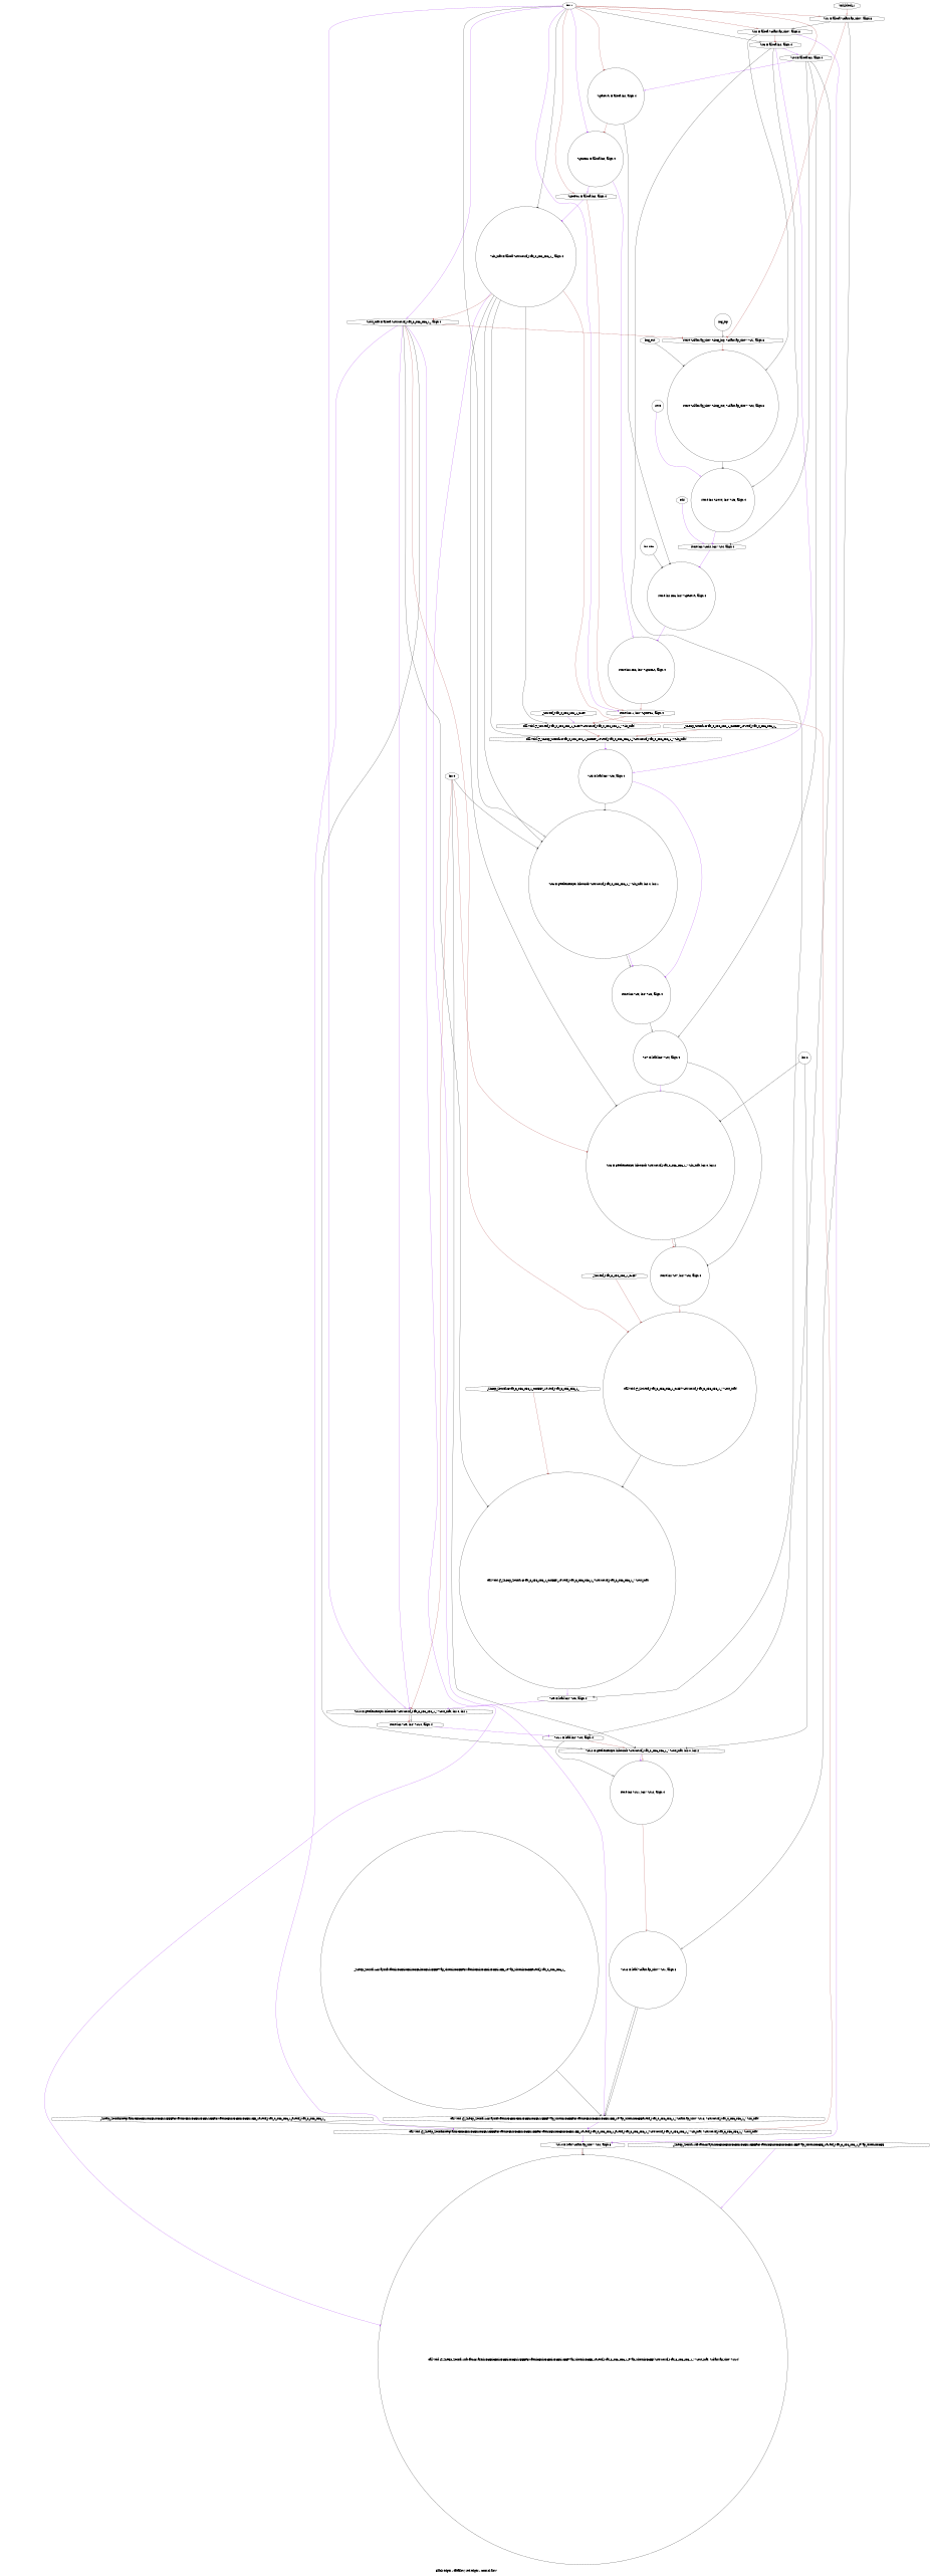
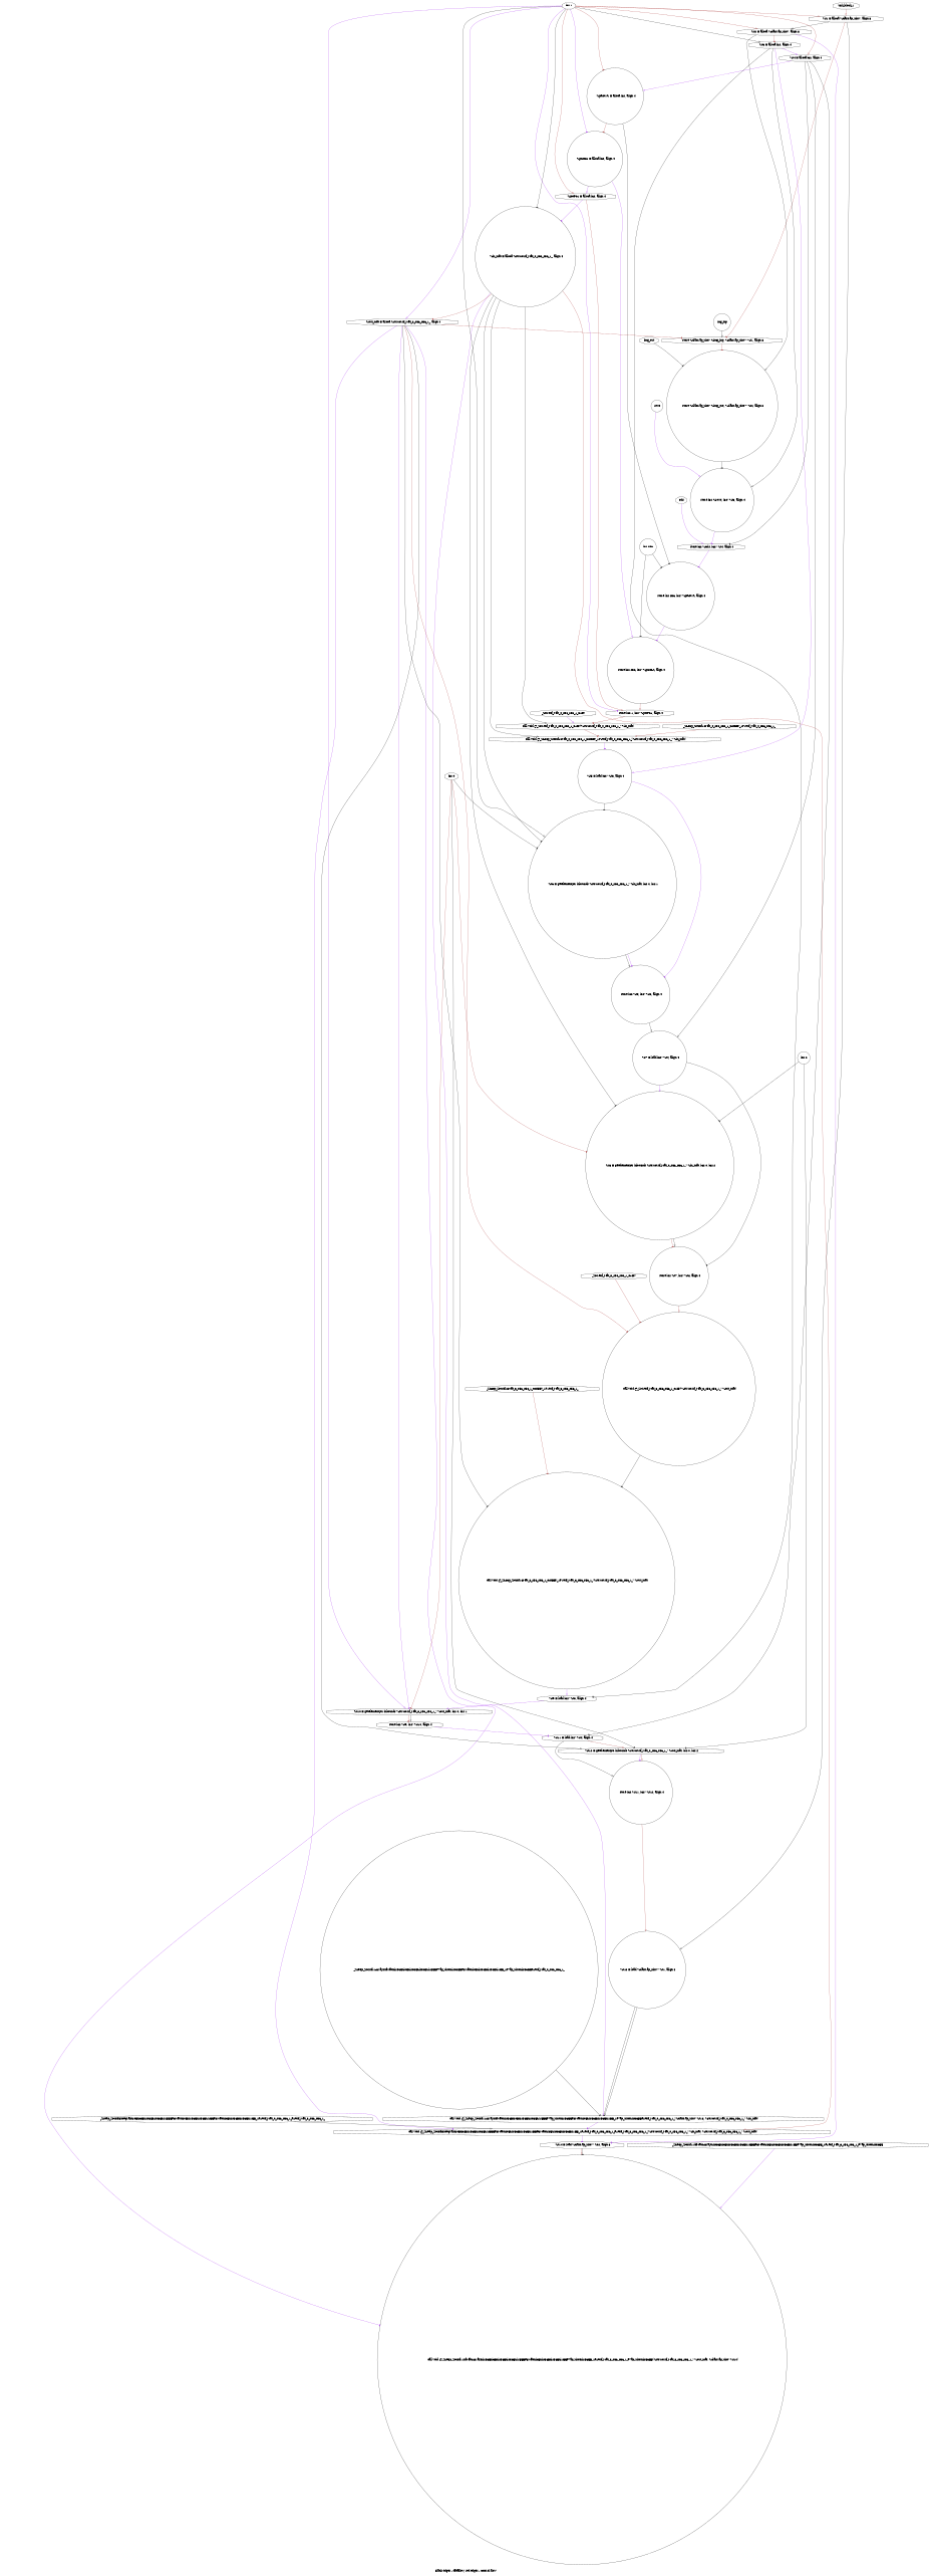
  digraph {
    compound=true
    label="Black edges - dataflow, red edges - control flow"
    node [shape=octagon]
    edge [arrowhead=tee color=black]
    n1 [label="  %t1 = alloca %class.ap_uint*, align 8"]
    n2 [label="  %t2 = alloca %class.ap_uint*, align 8"]
    n3 [label="  store %class.ap_uint* %img_inp, %class.ap_uint** %t1, align 8"]
    n4 [label="  %t13 = load %class.ap_uint** %t1, align 8" shape=circle]
    n5 [label="  %t3 = alloca i32, align 4"]
    n6 [label="  store %class.ap_uint* %img_out, %class.ap_uint** %t2, align 8" shape=circle]
    n7 [label="  %t14 = load %class.ap_uint** %t2, align 8"]
    n8 [label="  call void @_ZL95p_ZN2xf11Array2xfMatILi256ELi0ELi256ELi256ELi1EEEP7ap_uintILi256EER3MatILi0ELi256ELi256ELi1EE_1P7ap_uintILi256EER19xf_Mat_0_256_256_1_(%class.ap_uint* %t13, %struct.xf_Mat_0_256_256_1_* %in_mat)"]
    n9 [label="  %t4 = alloca i32, align 4"]
    n10 [label="  store i32 %rows, i32* %t3, align 4" shape=circle]
    n11 [label="  %t5 = load i32* %t3, align 4" shape=circle]
    n12 [label="  %t9 = load i32* %t3, align 4"]
    n13 [label="  call void @_ZL95p_ZN2xf11xfMat2ArrayILi256ELi3ELi256ELi256ELi1EEER3MatILi3ELi256ELi256ELi1EEP7ap_uintILi256EE_1R19xf_Mat_3_256_256_1_P7ap_uintILi256EE(%struct.xf_Mat_3_256_256_1_* %out_mat, %class.ap_uint* %t14)" shape=circle]
    n14 [label="  %pROWS = alloca i32, align 4" shape=circle]
    n15 [label="  store i32 %cols, i32* %t4, align 4"]
    n16 [label="  %t7 = load i32* %t4, align 4" shape=circle]
    n17 [label="  %t11 = load i32* %t4, align 4"]
    n18 [label="  %t6 = getelementptr inbounds %struct.xf_Mat_0_256_256_1_* %in_mat, i32 0, i32 1" shape=circle]
    n19 [label="  store i32 %t5, i32* %t6, align 4" shape=circle]
    n20 [label="  %t10 = getelementptr inbounds %struct.xf_Mat_3_256_256_1_* %out_mat, i32 0, i32 1"]
    n21 [label="  %pCOLS = alloca i32, align 4" shape=circle]
    n22 [label="  store i32 256, i32* %pROWS, align 4" shape=circle]
    n23 [label="  %t8 = getelementptr inbounds %struct.xf_Mat_0_256_256_1_* %in_mat, i32 0, i32 2" shape=circle]
    n24 [label="  store i32 %t7, i32* %t8, align 4" shape=circle]
    n25 [label="  %t12 = getelementptr inbounds %struct.xf_Mat_3_256_256_1_* %out_mat, i32 0, i32 2"]
    n26 [label="  store i32 %t11, i32* %t12, align 4" shape=circle]
    n27 [label="  %pNPC1 = alloca i32, align 4"]
    n28 [label="  store i32 256, i32* %pCOLS, align 4" shape=circle]
    n29 [label="  %in_mat = alloca %struct.xf_Mat_0_256_256_1_, align 4" shape=circle]
    n30 [label="  store i32 1, i32* %pNPC1, align 4"]
    n31 [label="  %out_mat = alloca %struct.xf_Mat_3_256_256_1_, align 4"]
    n32 [label="  call void @_ZN19xf_Mat_0_256_256_1_C1Ev(%struct.xf_Mat_0_256_256_1_* %in_mat)"]
    n33 [label="  call void @_ZL33p_ZN2xf16Mat_0_256_256_1_C2IEEv_1P19xf_Mat_0_256_256_1_(%struct.xf_Mat_0_256_256_1_* %in_mat)"]
    n34 [label="  call void @_ZL99p_ZN2xf8integralILi0ELi3ELi256ELi256ELi1EEER3MatILi0ELi256ELi256ELi1EER3MatILi3ELi256ELi256ELi1EE_1R19xf_Mat_0_256_256_1_R19xf_Mat_3_256_256_1_(%struct.xf_Mat_0_256_256_1_* %in_mat, %struct.xf_Mat_3_256_256_1_* %out_mat)"]
    n35 [label="  call void @_ZN19xf_Mat_3_256_256_1_C1Ev(%struct.xf_Mat_3_256_256_1_* %out_mat)" shape=circle]
    n36 [label="  call void @_ZL33p_ZN2xf16Mat_3_256_256_1_C2IEEv_1P19xf_Mat_3_256_256_1_(%struct.xf_Mat_3_256_256_1_* %out_mat)" shape=circle]
    n37 [label="  store i32 %t9, i32* %t10, align 4"]
    unk_block_1
    "i32 1"
    img_inp [shape=circle]
    img_out
    rows [shape=circle]
    cols
    "i32 256" [shape=circle]
    _ZN19xf_Mat_0_256_256_1_C1Ev
    _ZL33p_ZN2xf16Mat_0_256_256_1_C2IEEv_1P19xf_Mat_0_256_256_1_
    "i32 0"
    "i32 2" [shape=circle]
    _ZN19xf_Mat_3_256_256_1_C1Ev
    _ZL33p_ZN2xf16Mat_3_256_256_1_C2IEEv_1P19xf_Mat_3_256_256_1_
    _ZL95p_ZN2xf11Array2xfMatILi256ELi0ELi256ELi256ELi1EEEP7ap_uintILi256EER3MatILi0ELi256ELi256ELi1EE_1P7ap_uintILi256EER19xf_Mat_0_256_256_1_ [shape=circle]
    _ZL99p_ZN2xf8integralILi0ELi3ELi256ELi256ELi1EEER3MatILi0ELi256ELi256ELi1EER3MatILi3ELi256ELi256ELi1EE_1R19xf_Mat_0_256_256_1_R19xf_Mat_3_256_256_1_
    _ZL95p_ZN2xf11xfMat2ArrayILi256ELi3ELi256ELi256ELi1EEER3MatILi3ELi256ELi256ELi1EEP7ap_uintILi256EE_1R19xf_Mat_3_256_256_1_P7ap_uintILi256EE
    n1 -> n2 [arrowhead=onormal weight=2]
    n1 -> n3 [color=brown]
    n1 -> n4 [arrowhead=onormal]
    n2 -> n5 [color=brown weight=2]
    n2 -> n6 [arrowhead=onormal]
    n2 -> n7 [color=purple]
    n3 -> n6 [color=brown weight=2]
    n4 -> n8 [weight=2]
    n4 -> n8 [arrowhead=onormal]
    n5 -> n9 [arrowhead=onormal color=purple weight=2]
    n5 -> n10 [arrowhead=onormal]
    n5 -> n11 [arrowhead=onormal color=purple]
    n5 -> n12
    n6 -> n10 [weight=2]
    n7 -> n13 [arrowhead=onormal color=brown weight=2]
    n7 -> n13
    n8 -> n34 [color=purple weight=2]
    n9 -> n14 [arrowhead=onormal color=purple weight=2]
    n9 -> n15
    n9 -> n16 [arrowhead=onormal]
    n9 -> n17
    n10 -> n15 [color=purple weight=2]
    n11 -> n18 [weight=2]
    n11 -> n19 [color=purple]
    n12 -> n20 [arrowhead=onormal color=purple weight=2]
    n14 -> n21 [color=brown weight=2]
    n14 -> n22
    n15 -> n22 [color=purple weight=2]
    n16 -> n23 [arrowhead=onormal color=purple weight=2]
    n16 -> n24
    n17 -> n25 [arrowhead=onormal color=brown weight=2]
    n17 -> n26 [arrowhead=onormal]
    n18 -> n19 [arrowhead=onormal weight=2]
    n18 -> n19 [color=purple]
    n19 -> n16 [arrowhead=onormal weight=2]
    n20 -> n37 [color=brown weight=2]
    n20 -> n37 [arrowhead=onormal]
    n21 -> n27 [arrowhead=onormal color=purple weight=2]
    n21 -> n28 [arrowhead=onormal color=purple]
    n22 -> n28 [color=purple weight=2]
    n23 -> n24 [color=brown weight=2]
    n23 -> n24 [arrowhead=onormal]
    n24 -> n35 [arrowhead=onormal color=brown weight=2]
    n25 -> n26 [color=purple weight=2]
    n25 -> n26 [arrowhead=onormal color=brown]
    n26 -> n4 [arrowhead=onormal color=brown weight=2]
    n27 -> n29 [color=purple weight=2]
    n27 -> n30 [arrowhead=onormal color=brown]
    n28 -> n30 [arrowhead=onormal color=brown weight=2]
    n29 -> n8 [arrowhead=onormal color=purple]
    n29 -> n18
    n29 -> n23
    n29 -> n31 [color=brown weight=2]
    n29 -> n32 [arrowhead=onormal]
    n29 -> n33 [arrowhead=onormal]
    n29 -> n34 [arrowhead=onormal color=brown]
    n30 -> n32 [color=brown weight=2]
    n31 -> n3 [color=brown weight=2]
    n31 -> n13 [color=purple]
    n31 -> n20 [color=purple]
    n31 -> n25 [arrowhead=onormal]
    n31 -> n34 [color=purple]
    n31 -> n35 [color=brown]
    n31 -> n36
    n32 -> n33 [color=brown weight=2]
    n33 -> n11 [color=purple weight=2]
    n34 -> n7 [color=purple weight=2]
    n35 -> n36 [weight=2]
    n36 -> n12 [arrowhead=onormal color=purple weight=2]
    n37 -> n17 [color=purple weight=2]
    unk_block_1 -> n1 [arrowhead=onormal color=brown]
    "i32 1" -> n1 [arrowhead=onormal color=brown]
    "i32 1" -> n2 [arrowhead=onormal color=brown]
    "i32 1" -> n5 [arrowhead=onormal]
    "i32 1" -> n9 [arrowhead=onormal color=brown]
    "i32 1" -> n14 [color=brown]
    "i32 1" -> n18 [arrowhead=onormal]
    "i32 1" -> n20 [arrowhead=onormal color=purple]
    "i32 1" -> n21 [color=purple]
    "i32 1" -> n27 [arrowhead=onormal color=brown]
    "i32 1" -> n29
    "i32 1" -> n30 [color=purple]
    "i32 1" -> n31 [arrowhead=onormal color=purple]
    img_inp -> n3 [arrowhead=onormal]
    img_out -> n6
    rows -> n10 [arrowhead=onormal color=purple]
    cols -> n15 [arrowhead=onormal color=purple]
    "i32 256" -> n22
+   "i32 256" -> n28
    _ZN19xf_Mat_0_256_256_1_C1Ev -> n32 [arrowhead=onormal color=purple]
    _ZL33p_ZN2xf16Mat_0_256_256_1_C2IEEv_1P19xf_Mat_0_256_256_1_ -> n33 [arrowhead=onormal color=brown]
    "i32 0" -> n18
    "i32 0" -> n20 [color=brown]
    "i32 0" -> n23 [color=brown]
    "i32 0" -> n25
    "i32 2" -> n23
    "i32 2" -> n25
    _ZN19xf_Mat_3_256_256_1_C1Ev -> n35 [color=brown]
    _ZL33p_ZN2xf16Mat_3_256_256_1_C2IEEv_1P19xf_Mat_3_256_256_1_ -> n36 [color=brown]
    _ZL95p_ZN2xf11Array2xfMatILi256ELi0ELi256ELi256ELi1EEEP7ap_uintILi256EER3MatILi0ELi256ELi256ELi1EE_1P7ap_uintILi256EER19xf_Mat_0_256_256_1_ -> n8
    _ZL99p_ZN2xf8integralILi0ELi3ELi256ELi256ELi1EEER3MatILi0ELi256ELi256ELi1EER3MatILi3ELi256ELi256ELi1EE_1R19xf_Mat_0_256_256_1_R19xf_Mat_3_256_256_1_ -> n34 [arrowhead=onormal]
    _ZL95p_ZN2xf11xfMat2ArrayILi256ELi3ELi256ELi256ELi1EEER3MatILi3ELi256ELi256ELi1EEP7ap_uintILi256EE_1R19xf_Mat_3_256_256_1_P7ap_uintILi256EE -> n13 [arrowhead=onormal color=purple]
  }
